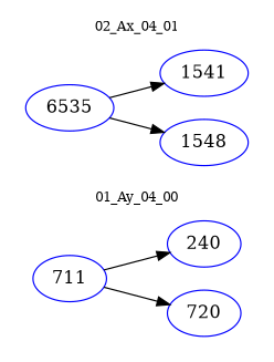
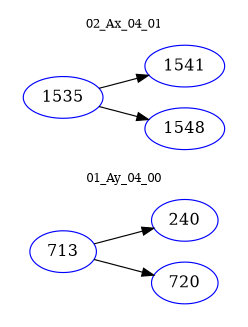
  digraph {
    rankdir=LR
    node [color=blue]
    edge [color=black]
-   n1 [label=711]
+   n1 [label=713]
    n2 [label=720]
    n3 [label=240]
-   n4 [label=6535]
+   n4 [label=1535]
    n5 [label=1548]
    n6 [label=1541]
    subgraph cluster_1 {
      color=white
      fontsize=10
      label="01_Ay_04_00"
      n1
      n2
      n3
    }
    subgraph cluster_2 {
      color=white
      fontsize=10
      label="02_Ax_04_01"
      n4
      n5
      n6
    }
    n1 -> n2
    n1 -> n3
    n4 -> n5
    n4 -> n6
  }
